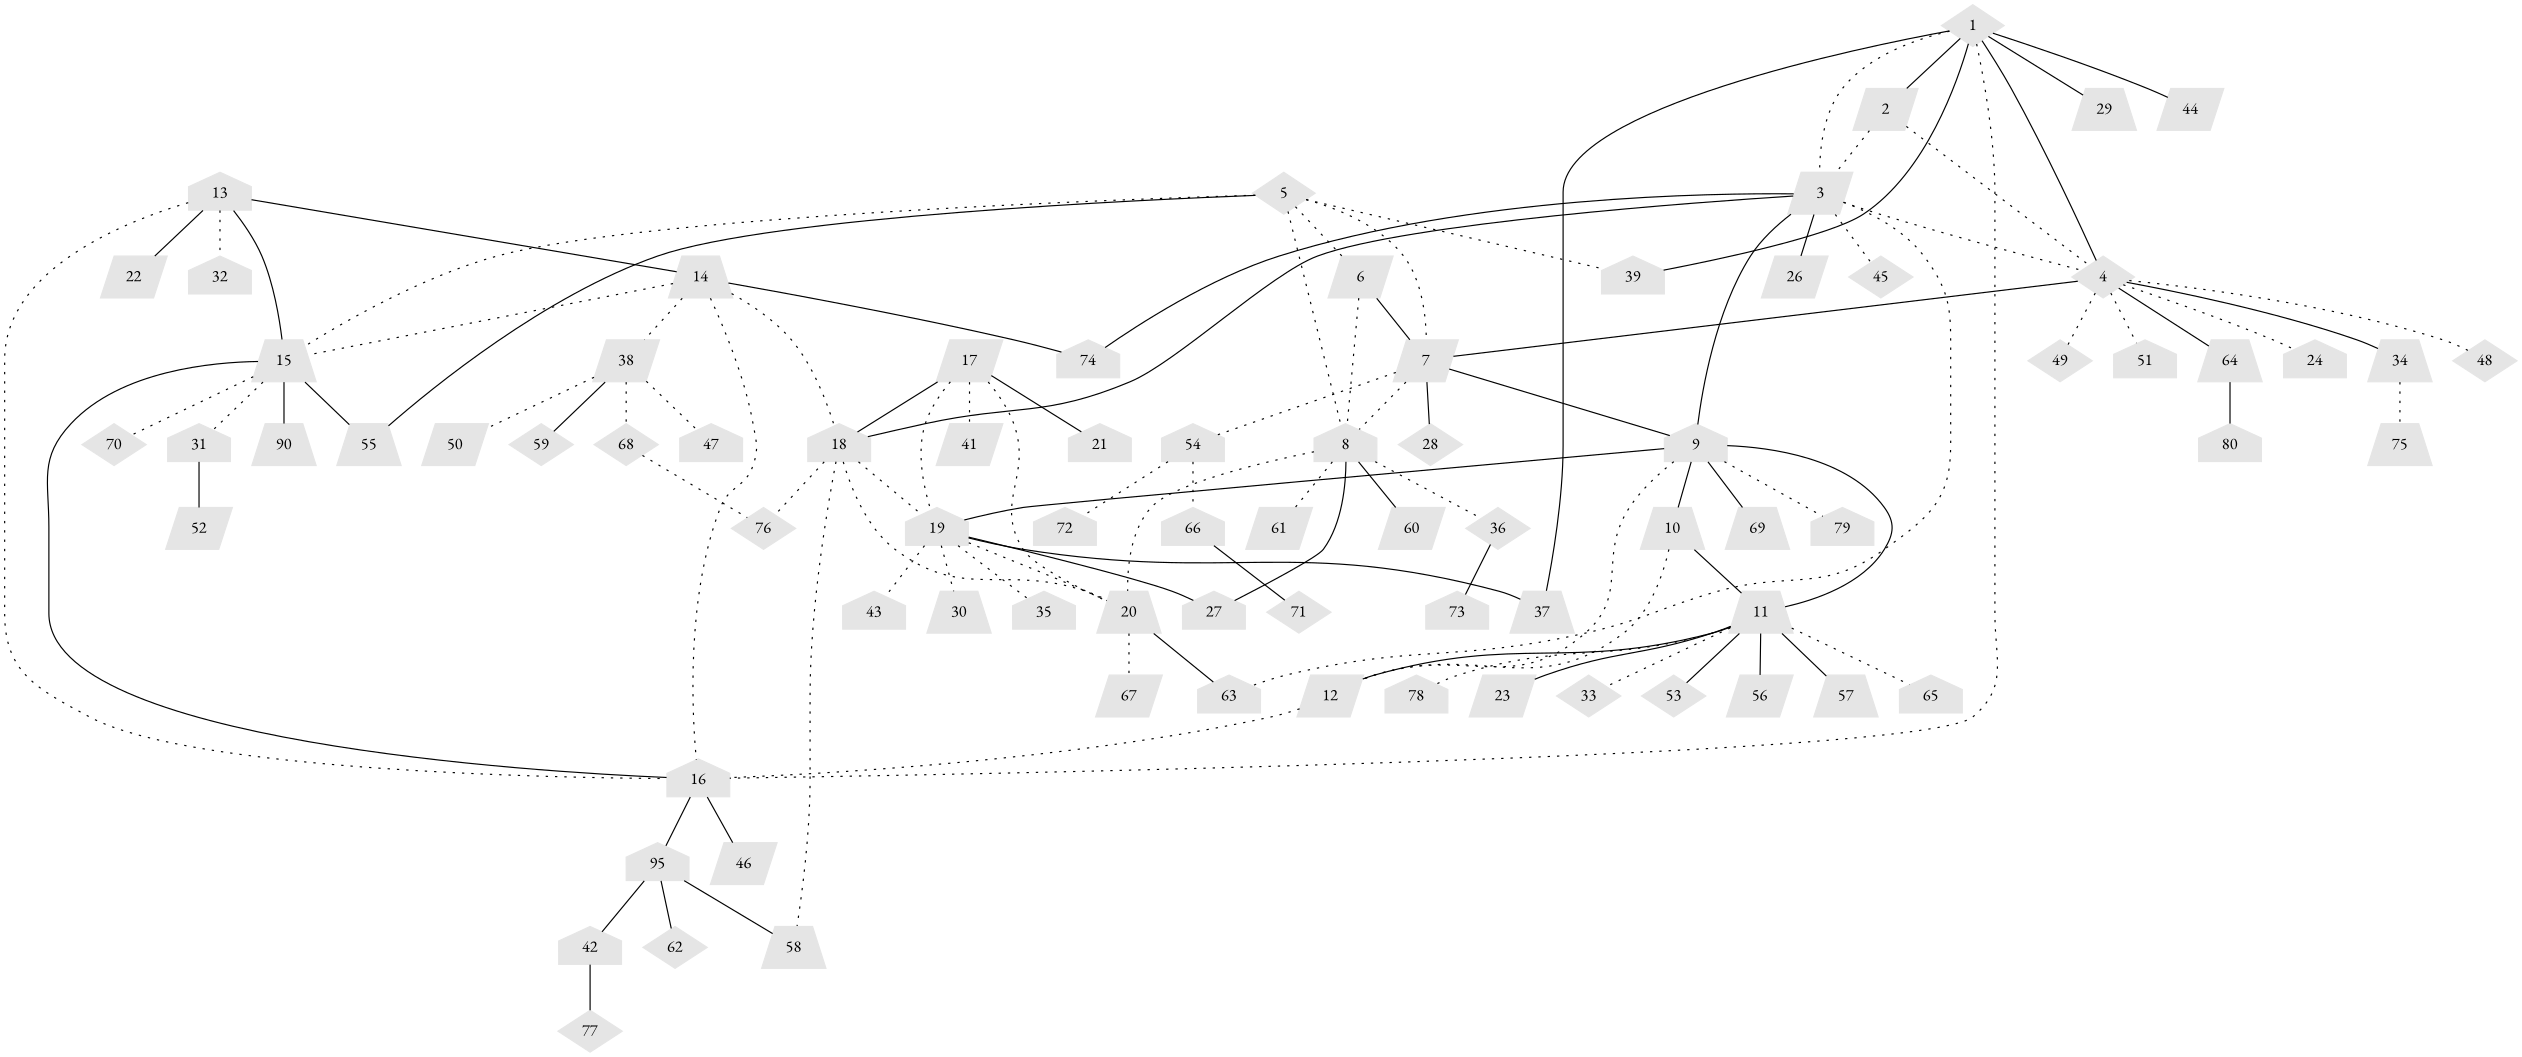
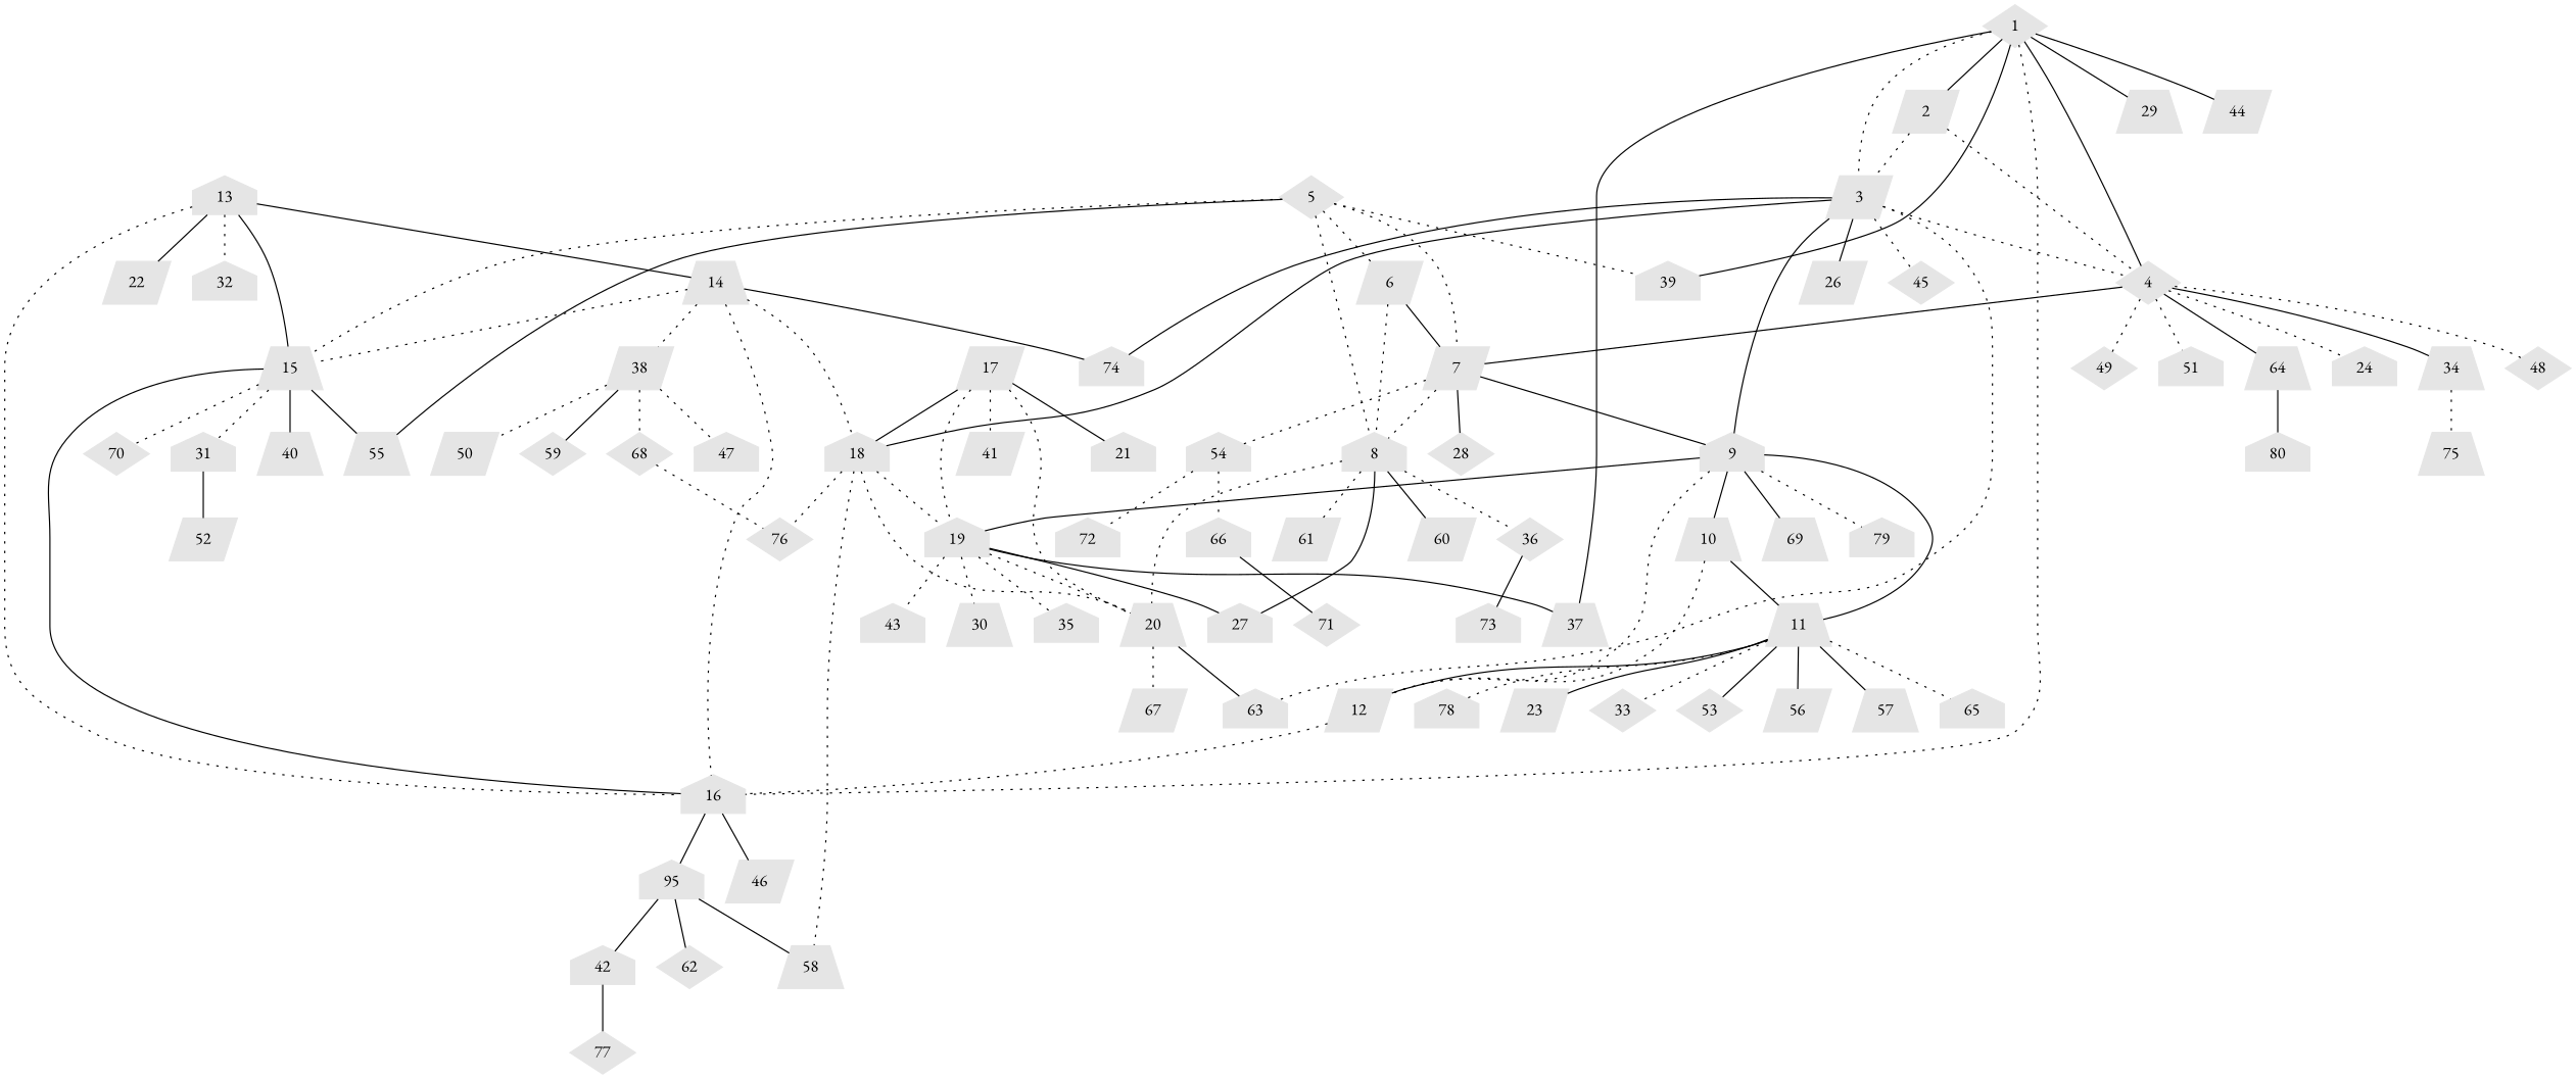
  graph {
    fontname="EB Garamond"
    node [color=gray90 fontname="EB Garamond" shape=house style=filled]
    edge [fontname="EB Garamond" style=dotted]
    1 [shape=diamond]
    2 [shape=parallelogram]
    3 [shape=parallelogram]
    4 [shape=diamond]
    16
    29 [shape=trapezium]
    37 [shape=trapezium]
    39
    44 [shape=parallelogram]
    9
    18
    26 [shape=parallelogram]
    45 [shape=diamond]
    63
    74
    7 [shape=parallelogram]
    24
    34 [shape=trapezium]
    48 [shape=diamond]
    49 [shape=diamond]
    51
    64 [shape=trapezium]
    n23 [label=95]
    46 [shape=parallelogram]
    10 [shape=trapezium]
    11 [shape=trapezium]
    12 [shape=parallelogram]
    19
    69 [shape=trapezium]
    79
    20 [shape=trapezium]
    58 [shape=trapezium]
    76 [shape=diamond]
    8
    28 [shape=diamond]
    54
    75 [shape=trapezium]
    80
    5 [shape=diamond]
    6 [shape=parallelogram]
    15 [shape=trapezium]
    55 [shape=trapezium]
    27
    36 [shape=diamond]
    60 [shape=parallelogram]
    61 [shape=parallelogram]
    31
-   40 [shape=trapezium label=90]
+   40 [shape=trapezium]
    70 [shape=diamond]
    66
    72
    67 [shape=parallelogram]
    73
    23 [shape=parallelogram]
    33 [shape=diamond]
    53 [shape=diamond]
    56 [shape=parallelogram]
    57 [shape=trapezium]
    65
    78
    30 [shape=trapezium]
    35
    43
    13
    14 [shape=trapezium]
    22 [shape=parallelogram]
    32
    38 [shape=parallelogram]
    47
    50 [shape=parallelogram]
    59 [shape=diamond]
    68 [shape=diamond]
    52 [shape=parallelogram]
    42
    62 [shape=diamond]
    17 [shape=parallelogram]
    21
    41 [shape=parallelogram]
    77 [shape=diamond]
    71 [shape=diamond]
    1 -- 2 [style=solid]
    1 -- 3
    1 -- 4 [style=solid]
    1 -- 16
    1 -- 29 [style=solid]
    1 -- 37 [style=solid]
    1 -- 39 [style=solid]
    1 -- 44 [style=solid]
    2 -- 3
    2 -- 4
    3 -- 4
    3 -- 9 [style=solid]
    3 -- 18 [style=solid]
    3 -- 26 [style=solid]
    3 -- 45
    3 -- 63
    3 -- 74 [style=solid]
    4 -- 7 [style=solid]
    4 -- 24
    4 -- 34 [style=solid]
    4 -- 48
    4 -- 49
    4 -- 51
    4 -- 64 [style=solid]
    16 -- n23 [style=solid]
    16 -- 46 [style=solid]
    9 -- 10 [style=solid]
    9 -- 11 [style=solid]
    9 -- 12
    9 -- 19 [style=solid]
    9 -- 69 [style=solid]
    9 -- 79
    18 -- 19
    18 -- 20
    18 -- 58
    18 -- 76
    7 -- 9 [style=solid]
    7 -- 8
    7 -- 28 [style=solid]
    7 -- 54
    34 -- 75
    64 -- 80 [style=solid]
    n23 -- 58 [style=solid]
    n23 -- 42 [style=solid]
    n23 -- 62 [style=solid]
    10 -- 11 [style=solid]
    10 -- 12
    11 -- 12 [style=solid]
    11 -- 23 [style=solid]
    11 -- 33
    11 -- 53 [style=solid]
    11 -- 56 [style=solid]
    11 -- 57 [style=solid]
    11 -- 65
    11 -- 78
    12 -- 16
    19 -- 37 [style=solid]
    19 -- 20
    19 -- 27 [style=solid]
    19 -- 30
    19 -- 35
    19 -- 43
    20 -- 63 [style=solid]
    20 -- 67
    8 -- 20
    8 -- 27 [style=solid]
    8 -- 36
    8 -- 60 [style=solid]
    8 -- 61
    54 -- 66
    54 -- 72
    5 -- 39
    5 -- 7
    5 -- 8
    5 -- 6
    5 -- 15
    5 -- 55 [style=solid]
    6 -- 7 [style=solid]
    6 -- 8
    15 -- 16 [style=solid]
    15 -- 55 [style=solid]
    15 -- 31
    15 -- 40 [style=solid]
    15 -- 70
    36 -- 73 [style=solid]
    31 -- 52 [style=solid]
    66 -- 71 [style=solid]
    13 -- 16
    13 -- 15 [style=solid]
    13 -- 14 [style=solid]
    13 -- 22 [style=solid]
    13 -- 32
    14 -- 16
    14 -- 18
    14 -- 74 [style=solid]
    14 -- 15
    14 -- 38
    38 -- 47
    38 -- 50
    38 -- 59 [style=solid]
    38 -- 68
    68 -- 76
    42 -- 77 [style=solid]
    17 -- 18 [style=solid]
    17 -- 19
    17 -- 20
    17 -- 21 [style=solid]
    17 -- 41
  }
